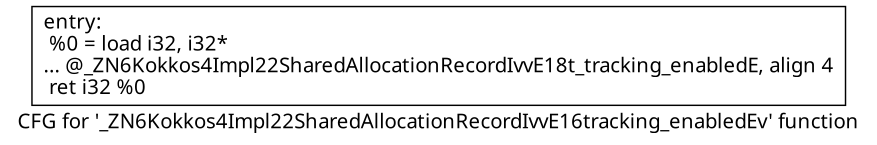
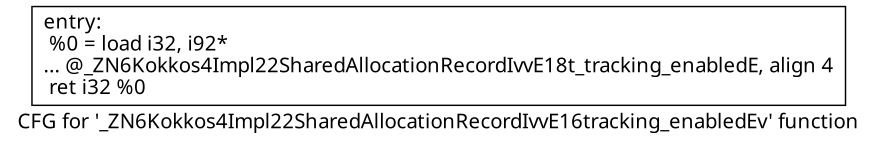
  digraph {
    label="CFG for '_ZN6Kokkos4Impl22SharedAllocationRecordIvvE16tracking_enabledEv' function"
    fontname="Noto Sans"
-   n1 [label="{entry:\l  %0 = load i32, i32*\l... @_ZN6Kokkos4Impl22SharedAllocationRecordIvvE18t_tracking_enabledE, align 4\l  ret i32 %0\l}" shape=record fontname="Noto Sans"]
+   n1 [label="{entry:\l  %0 = load i32, i92*\l... @_ZN6Kokkos4Impl22SharedAllocationRecordIvvE18t_tracking_enabledE, align 4\l  ret i32 %0\l}" shape=record fontname="Noto Sans"]
  }
